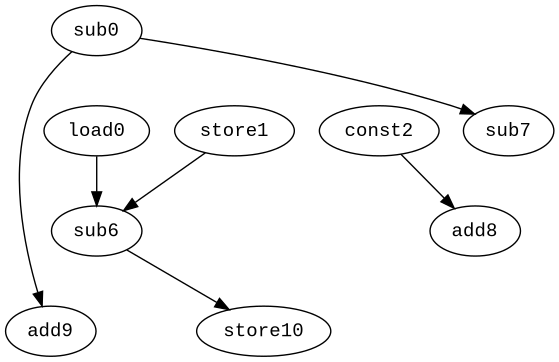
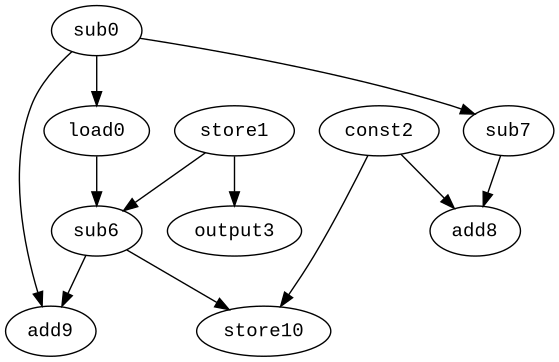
  digraph {
    fontname="Liberation Mono"
    node [fontname="Liberation Mono" opcode=const]
    edge [fontname="Liberation Mono" operand=0]
    n1 [label=sub0]
    n2 [label=load0 opcode=load]
    sub7 [opcode=sub]
    add9 [opcode=add]
    sub6 [opcode=sub]
    add8 [opcode=add]
    n7 [label=store1]
+   output3 [opcode=output]
    store10 [opcode=store]
    const2
+   n1 -> n2
    n1 -> sub7
    n1 -> add9
    n2 -> sub6 [operand=1]
+   sub7 -> add8
+   sub6 -> add9 [operand=1]
    sub6 -> store10
    n7 -> sub6
+   n7 -> output3
    const2 -> add8 [operand=1]
+   const2 -> store10 [operand=1]
  }
